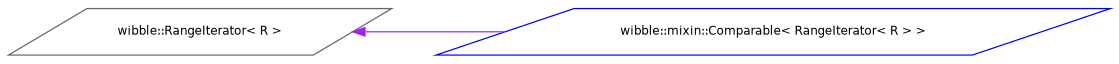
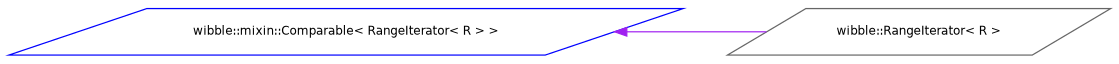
  digraph {
    rankdir=LR
    node [fillcolor=white fontname=Helvetica fontsize=10 shape=parallelogram style=filled]
    n1 [color=blue height=0.2 label="wibble::mixin::Comparable\< RangeIterator\< R \> \>" width=0.4]
    n2 [color=gray40 height=0.2 label="wibble::RangeIterator\< R \>" width=0.4]
-   n2 -> n1 [color=purple dir=back fontname=Helvetica fontsize=10 labelfontname=Helvetica labelfontsize=10 style=solid]
+   n1 -> n2 [color=purple dir=back fontname=Helvetica fontsize=10 labelfontname=Helvetica labelfontsize=10 style=solid]
  }
